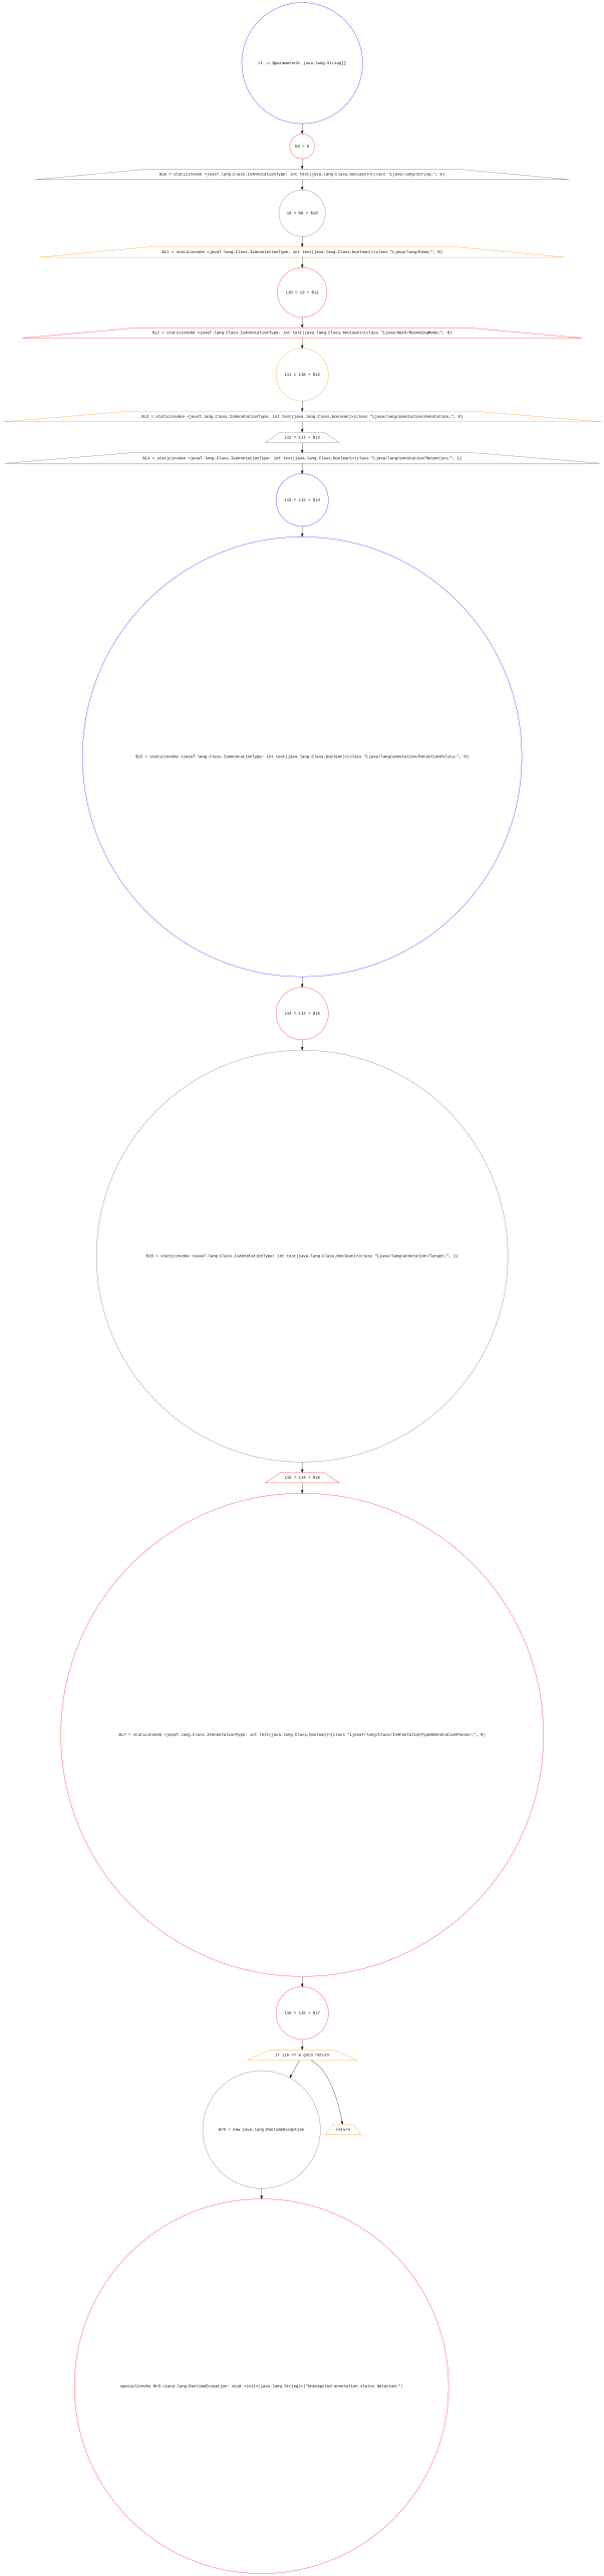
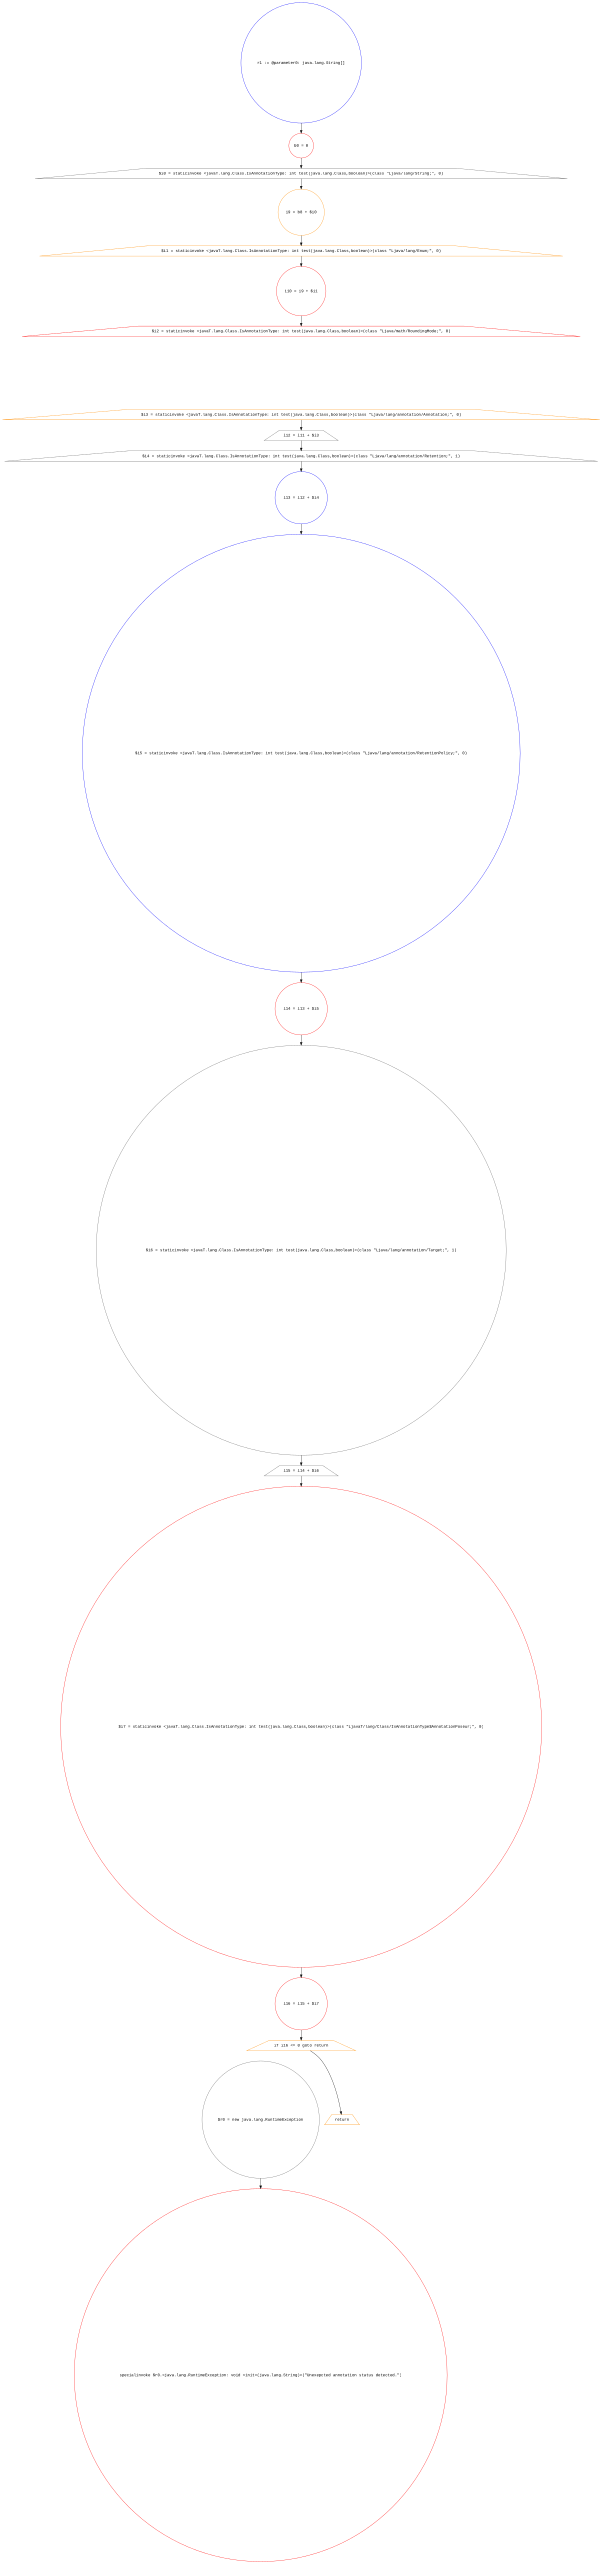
  digraph {
    fontname="Liberation Mono"
    node [color=red fontname="Liberation Mono" shape=circle]
    edge [fontname="Liberation Mono"]
    "r1 := @parameter0: java.lang.String[]" [color=blue]
    n2 [label="b0 = 0"]
    "$i0 = staticinvoke <javaT.lang.Class.IsAnnotationType: int test(java.lang.Class,boolean)>(class \"Ljava/lang/String;\", 0)" [color=gray40 shape=trapezium]
-   "i9 = b8 + $i0" [color=gray40]
+   "i9 = b8 + $i0" [color=darkorange]
    "$i1 = staticinvoke <javaT.lang.Class.IsAnnotationType: int test(java.lang.Class,boolean)>(class \"Ljava/lang/Enum;\", 0)" [color=darkorange shape=trapezium]
    "i10 = i9 + $i1"
    "$i2 = staticinvoke <javaT.lang.Class.IsAnnotationType: int test(java.lang.Class,boolean)>(class \"Ljava/math/RoundingMode;\", 0)" [shape=trapezium]
-   "i11 = i10 + $i2" [color=darkorange]
    "$i3 = staticinvoke <javaT.lang.Class.IsAnnotationType: int test(java.lang.Class,boolean)>(class \"Ljava/lang/annotation/Annotation;\", 0)" [color=darkorange shape=trapezium]
    "i12 = i11 + $i3" [color=gray40 shape=trapezium]
    "$i4 = staticinvoke <javaT.lang.Class.IsAnnotationType: int test(java.lang.Class,boolean)>(class \"Ljava/lang/annotation/Retention;\", 1)" [color=gray40 shape=trapezium]
    "i13 = i12 + $i4" [color=blue]
    "$i5 = staticinvoke <javaT.lang.Class.IsAnnotationType: int test(java.lang.Class,boolean)>(class \"Ljava/lang/annotation/RetentionPolicy;\", 0)" [color=blue]
    "i14 = i13 + $i5"
    "$i6 = staticinvoke <javaT.lang.Class.IsAnnotationType: int test(java.lang.Class,boolean)>(class \"Ljava/lang/annotation/Target;\", 1)" [color=gray40]
-   "i15 = i14 + $i6" [shape=trapezium]
+   "i15 = i14 + $i6" [color=gray40 shape=trapezium]
    "$i7 = staticinvoke <javaT.lang.Class.IsAnnotationType: int test(java.lang.Class,boolean)>(class \"LjavaT/lang/Class/IsAnnotationType$AnnotationPoseur;\", 0)"
    "i16 = i15 + $i7"
    "if i16 <= 0 goto return" [color=darkorange shape=trapezium]
    "$r0 = new java.lang.RuntimeException" [color=gray40]
    return [color=darkorange shape=trapezium]
    "specialinvoke $r0.<java.lang.RuntimeException: void <init>(java.lang.String)>(\"Unexepcted annotation status detected.\")"
    "r1 := @parameter0: java.lang.String[]" -> n2
    n2 -> "$i0 = staticinvoke <javaT.lang.Class.IsAnnotationType: int test(java.lang.Class,boolean)>(class \"Ljava/lang/String;\", 0)"
    "$i0 = staticinvoke <javaT.lang.Class.IsAnnotationType: int test(java.lang.Class,boolean)>(class \"Ljava/lang/String;\", 0)" -> "i9 = b8 + $i0"
    "i9 = b8 + $i0" -> "$i1 = staticinvoke <javaT.lang.Class.IsAnnotationType: int test(java.lang.Class,boolean)>(class \"Ljava/lang/Enum;\", 0)"
    "$i1 = staticinvoke <javaT.lang.Class.IsAnnotationType: int test(java.lang.Class,boolean)>(class \"Ljava/lang/Enum;\", 0)" -> "i10 = i9 + $i1"
    "i10 = i9 + $i1" -> "$i2 = staticinvoke <javaT.lang.Class.IsAnnotationType: int test(java.lang.Class,boolean)>(class \"Ljava/math/RoundingMode;\", 0)"
-   "$i2 = staticinvoke <javaT.lang.Class.IsAnnotationType: int test(java.lang.Class,boolean)>(class \"Ljava/math/RoundingMode;\", 0)" -> "i11 = i10 + $i2"
-   "i11 = i10 + $i2" -> "$i3 = staticinvoke <javaT.lang.Class.IsAnnotationType: int test(java.lang.Class,boolean)>(class \"Ljava/lang/annotation/Annotation;\", 0)"
    "$i3 = staticinvoke <javaT.lang.Class.IsAnnotationType: int test(java.lang.Class,boolean)>(class \"Ljava/lang/annotation/Annotation;\", 0)" -> "i12 = i11 + $i3"
    "i12 = i11 + $i3" -> "$i4 = staticinvoke <javaT.lang.Class.IsAnnotationType: int test(java.lang.Class,boolean)>(class \"Ljava/lang/annotation/Retention;\", 1)"
    "$i4 = staticinvoke <javaT.lang.Class.IsAnnotationType: int test(java.lang.Class,boolean)>(class \"Ljava/lang/annotation/Retention;\", 1)" -> "i13 = i12 + $i4"
    "i13 = i12 + $i4" -> "$i5 = staticinvoke <javaT.lang.Class.IsAnnotationType: int test(java.lang.Class,boolean)>(class \"Ljava/lang/annotation/RetentionPolicy;\", 0)"
    "$i5 = staticinvoke <javaT.lang.Class.IsAnnotationType: int test(java.lang.Class,boolean)>(class \"Ljava/lang/annotation/RetentionPolicy;\", 0)" -> "i14 = i13 + $i5"
    "i14 = i13 + $i5" -> "$i6 = staticinvoke <javaT.lang.Class.IsAnnotationType: int test(java.lang.Class,boolean)>(class \"Ljava/lang/annotation/Target;\", 1)"
    "$i6 = staticinvoke <javaT.lang.Class.IsAnnotationType: int test(java.lang.Class,boolean)>(class \"Ljava/lang/annotation/Target;\", 1)" -> "i15 = i14 + $i6"
    "i15 = i14 + $i6" -> "$i7 = staticinvoke <javaT.lang.Class.IsAnnotationType: int test(java.lang.Class,boolean)>(class \"LjavaT/lang/Class/IsAnnotationType$AnnotationPoseur;\", 0)"
    "$i7 = staticinvoke <javaT.lang.Class.IsAnnotationType: int test(java.lang.Class,boolean)>(class \"LjavaT/lang/Class/IsAnnotationType$AnnotationPoseur;\", 0)" -> "i16 = i15 + $i7"
    "i16 = i15 + $i7" -> "if i16 <= 0 goto return"
-   "if i16 <= 0 goto return" -> "$r0 = new java.lang.RuntimeException"
    "if i16 <= 0 goto return" -> return
    "$r0 = new java.lang.RuntimeException" -> "specialinvoke $r0.<java.lang.RuntimeException: void <init>(java.lang.String)>(\"Unexepcted annotation status detected.\")"
  }
